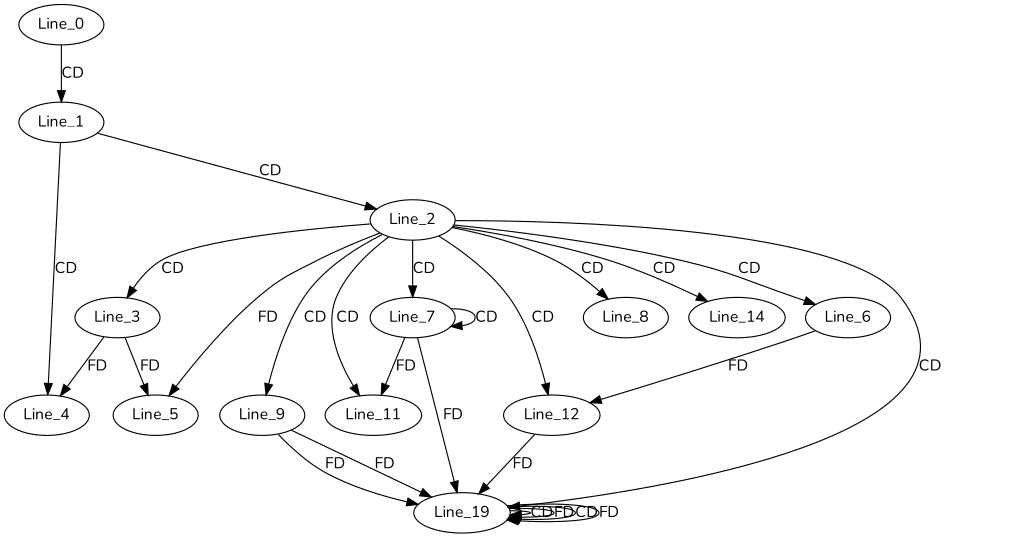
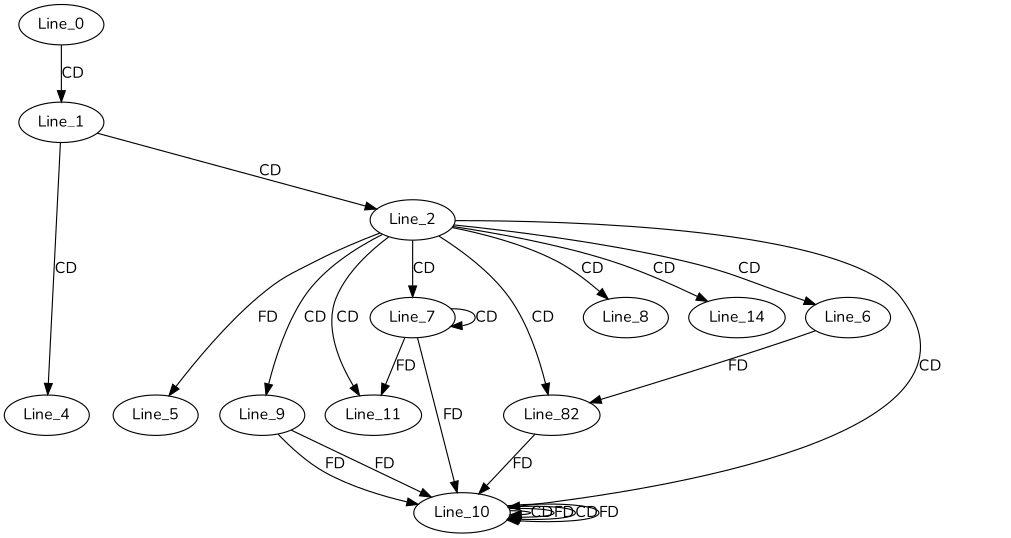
  digraph {
    fontname=Nunito
    node [fontname=Nunito]
    edge [fontname=Nunito]
    Line_0
    Line_1
    Line_2
    Line_4
-   Line_3
    Line_5
    Line_6
    Line_7
    Line_8
    Line_9
-   Line_10 [label=Line_19]
+   Line_10
    Line_11
-   Line_12
+   Line_12 [label=Line_82]
    Line_14
    Line_0 -> Line_1 [label=CD]
    Line_1 -> Line_2 [label=CD]
    Line_1 -> Line_4 [label=CD]
-   Line_2 -> Line_3 [label=CD]
    Line_2 -> Line_5 [label=FD]
    Line_2 -> Line_6 [label=CD]
    Line_2 -> Line_7 [label=CD]
    Line_2 -> Line_8 [label=CD]
    Line_2 -> Line_9 [label=CD]
    Line_2 -> Line_10 [label=CD]
    Line_2 -> Line_11 [label=CD]
    Line_2 -> Line_12 [label=CD]
    Line_2 -> Line_14 [label=CD]
-   Line_3 -> Line_4 [label=FD]
-   Line_3 -> Line_5 [label=FD]
    Line_6 -> Line_12 [label=FD]
    Line_7 -> Line_7 [label=CD]
    Line_7 -> Line_10 [label=FD]
    Line_7 -> Line_11 [label=FD]
    Line_9 -> Line_10 [label=FD]
    Line_9 -> Line_10 [label=FD]
    Line_10 -> Line_10 [label=CD]
    Line_10 -> Line_10 [label=FD]
    Line_10 -> Line_10 [label=CD]
    Line_10 -> Line_10 [label=FD]
    Line_12 -> Line_10 [label=FD]
  }
